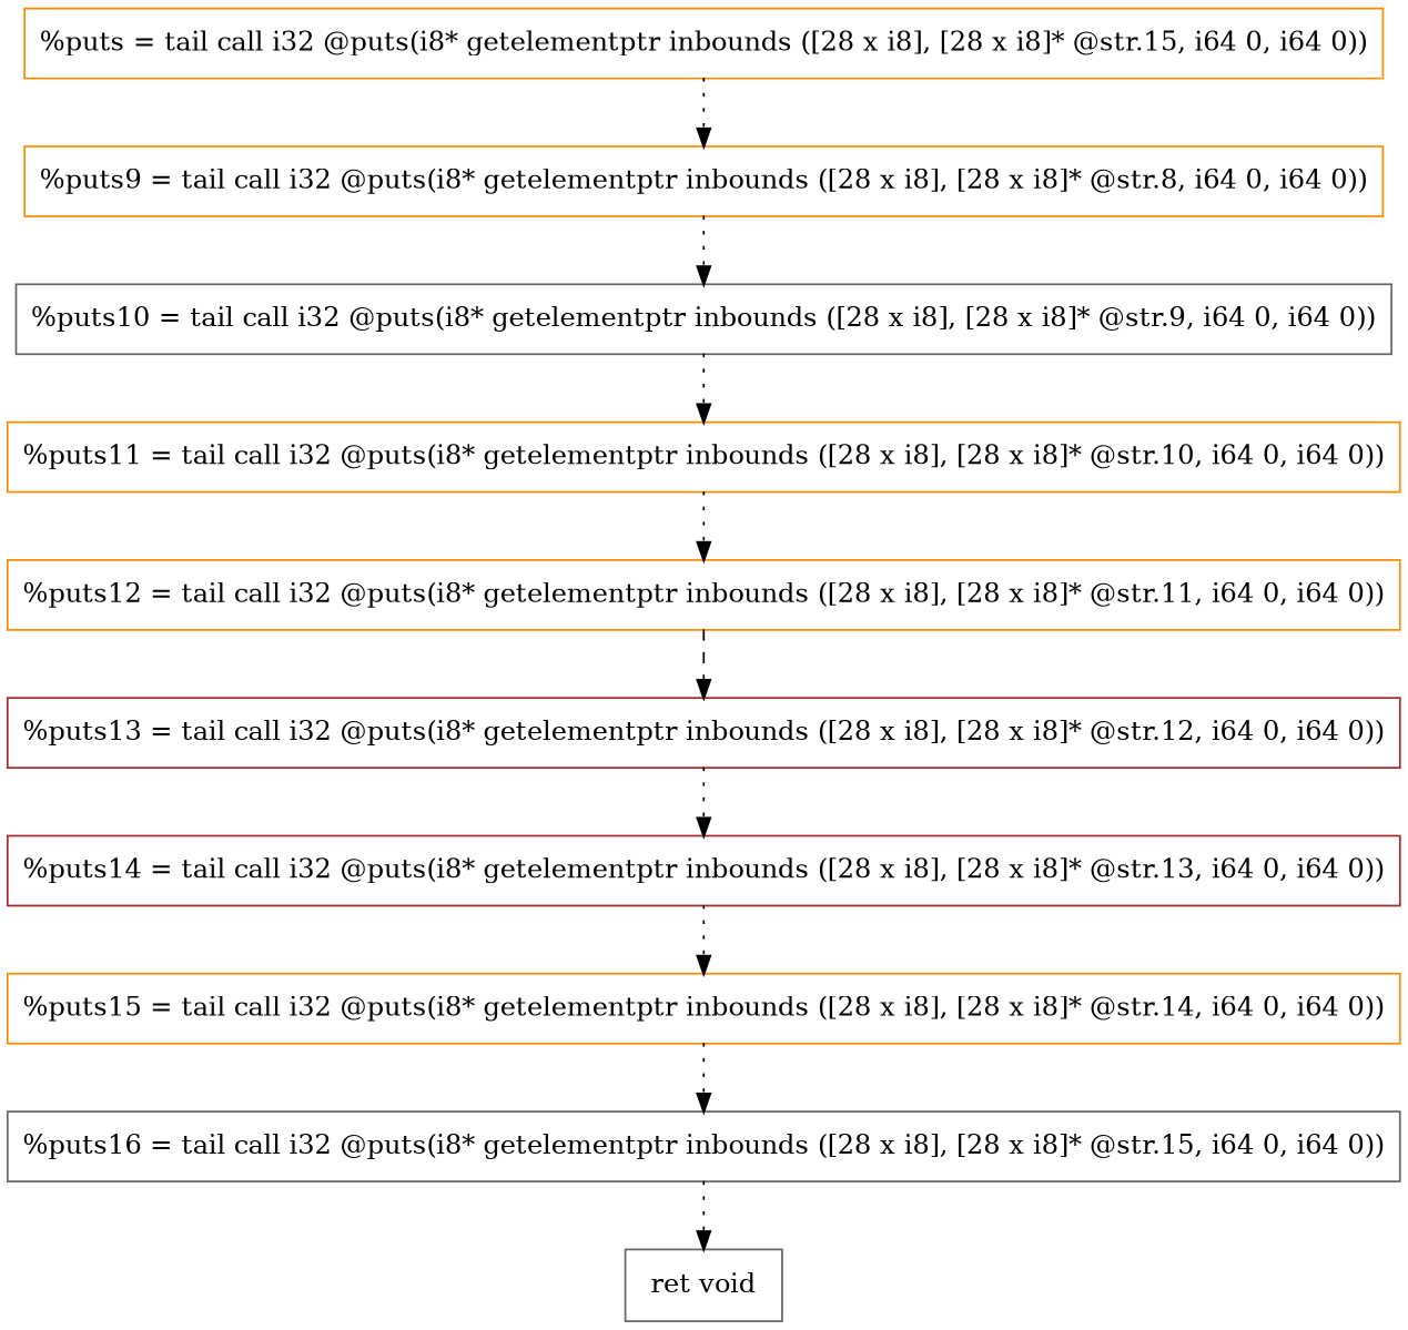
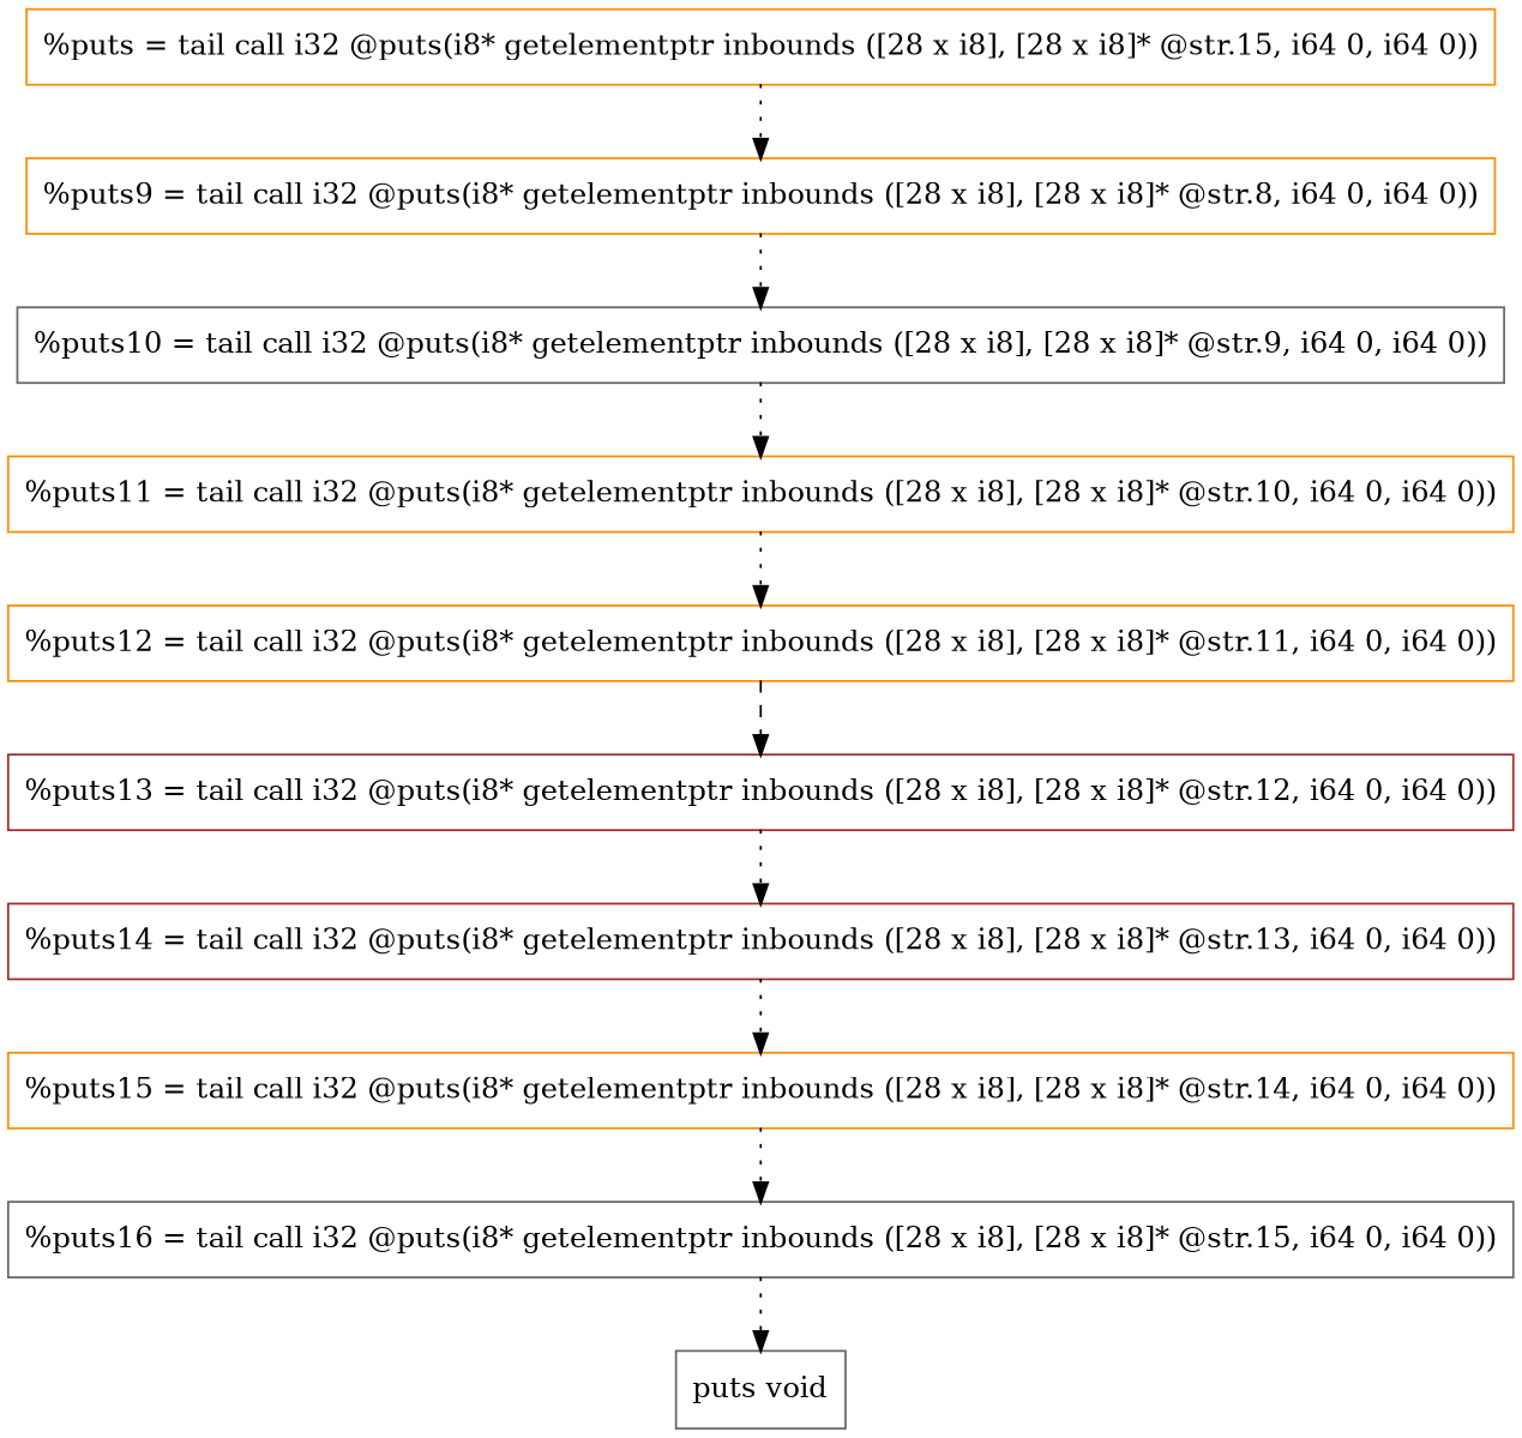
  digraph {
    node [shape=record color=darkorange]
    edge [style=dotted]
    n1 [label="  %puts = tail call i32 @puts(i8* getelementptr inbounds ([28 x i8], [28 x i8]* @str.15, i64 0, i64 0))"]
    n2 [label="  %puts9 = tail call i32 @puts(i8* getelementptr inbounds ([28 x i8], [28 x i8]* @str.8, i64 0, i64 0))"]
    n3 [label="  %puts10 = tail call i32 @puts(i8* getelementptr inbounds ([28 x i8], [28 x i8]* @str.9, i64 0, i64 0))" color=gray40]
    n4 [label="  %puts11 = tail call i32 @puts(i8* getelementptr inbounds ([28 x i8], [28 x i8]* @str.10, i64 0, i64 0))"]
    n5 [label="  %puts12 = tail call i32 @puts(i8* getelementptr inbounds ([28 x i8], [28 x i8]* @str.11, i64 0, i64 0))"]
    n6 [label="  %puts13 = tail call i32 @puts(i8* getelementptr inbounds ([28 x i8], [28 x i8]* @str.12, i64 0, i64 0))" color=brown]
    n7 [label="  %puts14 = tail call i32 @puts(i8* getelementptr inbounds ([28 x i8], [28 x i8]* @str.13, i64 0, i64 0))" color=brown]
    n8 [label="  %puts15 = tail call i32 @puts(i8* getelementptr inbounds ([28 x i8], [28 x i8]* @str.14, i64 0, i64 0))"]
    n9 [label="  %puts16 = tail call i32 @puts(i8* getelementptr inbounds ([28 x i8], [28 x i8]* @str.15, i64 0, i64 0))" color=gray40]
-   n10 [label="  ret void" color=gray40]
+   n10 [label="puts void" color=gray40]
    n1 -> n2
    n2 -> n3
    n3 -> n4
    n4 -> n5
    n5 -> n6 [style=dashed]
    n6 -> n7
    n7 -> n8
    n8 -> n9
    n9 -> n10
  }
